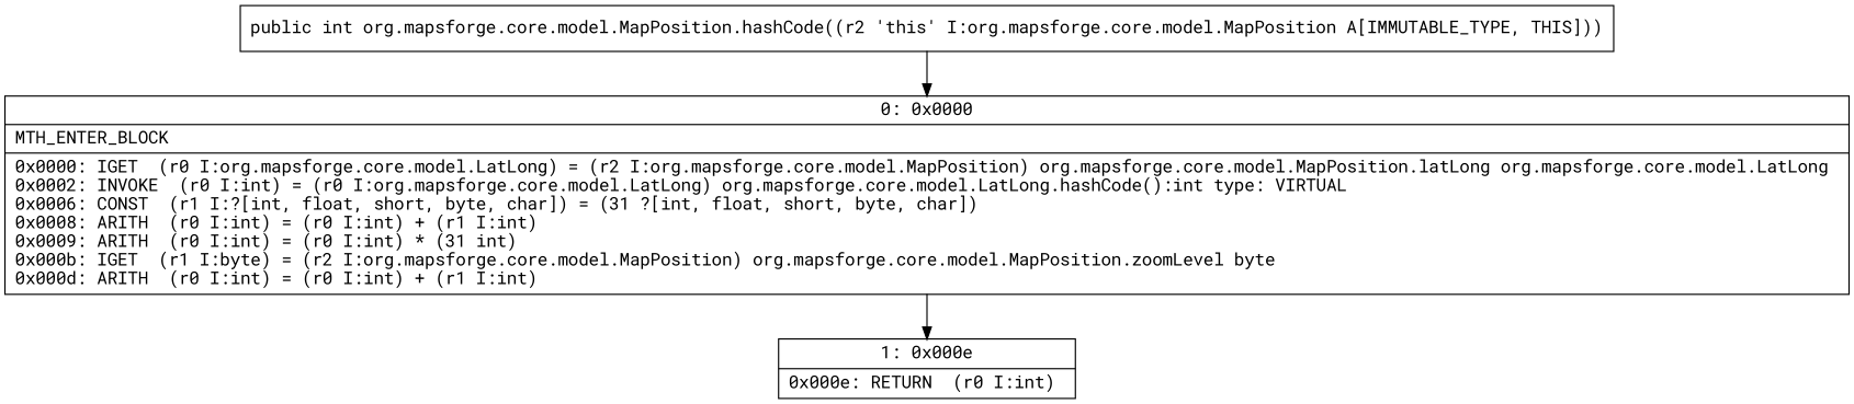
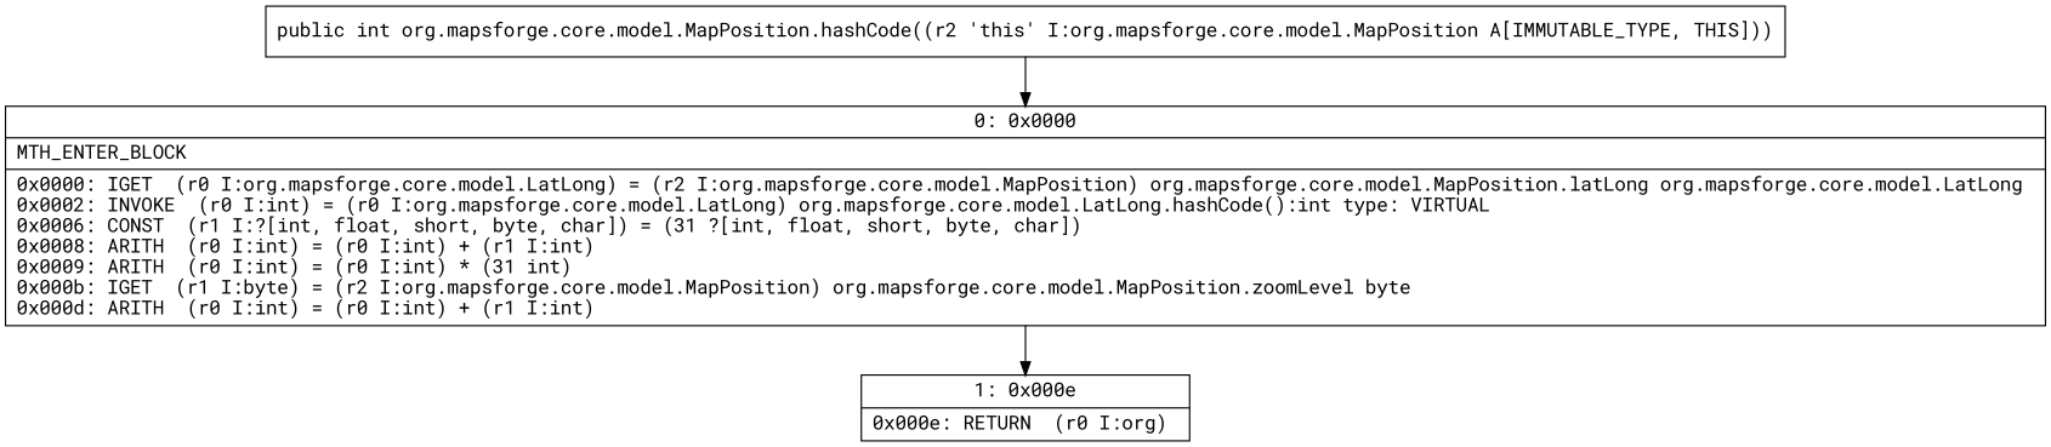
  digraph {
    fontname="Roboto Mono"
    node [shape=record fontname="Roboto Mono"]
    edge [fontname="Roboto Mono"]
    n1 [label="{0\:\ 0x0000|MTH_ENTER_BLOCK\l|0x0000: IGET  (r0 I:org.mapsforge.core.model.LatLong) = (r2 I:org.mapsforge.core.model.MapPosition) org.mapsforge.core.model.MapPosition.latLong org.mapsforge.core.model.LatLong \l0x0002: INVOKE  (r0 I:int) = (r0 I:org.mapsforge.core.model.LatLong) org.mapsforge.core.model.LatLong.hashCode():int type: VIRTUAL \l0x0006: CONST  (r1 I:?[int, float, short, byte, char]) = (31 ?[int, float, short, byte, char]) \l0x0008: ARITH  (r0 I:int) = (r0 I:int) + (r1 I:int) \l0x0009: ARITH  (r0 I:int) = (r0 I:int) * (31 int) \l0x000b: IGET  (r1 I:byte) = (r2 I:org.mapsforge.core.model.MapPosition) org.mapsforge.core.model.MapPosition.zoomLevel byte \l0x000d: ARITH  (r0 I:int) = (r0 I:int) + (r1 I:int) \l}"]
-   n2 [label="{1\:\ 0x000e|0x000e: RETURN  (r0 I:int) \l}"]
+   n2 [label="{1\:\ 0x000e|0x000e: RETURN  (r0 I:org) \l}"]
    n3 [label="{public int org.mapsforge.core.model.MapPosition.hashCode((r2 'this' I:org.mapsforge.core.model.MapPosition A[IMMUTABLE_TYPE, THIS])) }"]
    n1 -> n2
    n3 -> n1
  }
